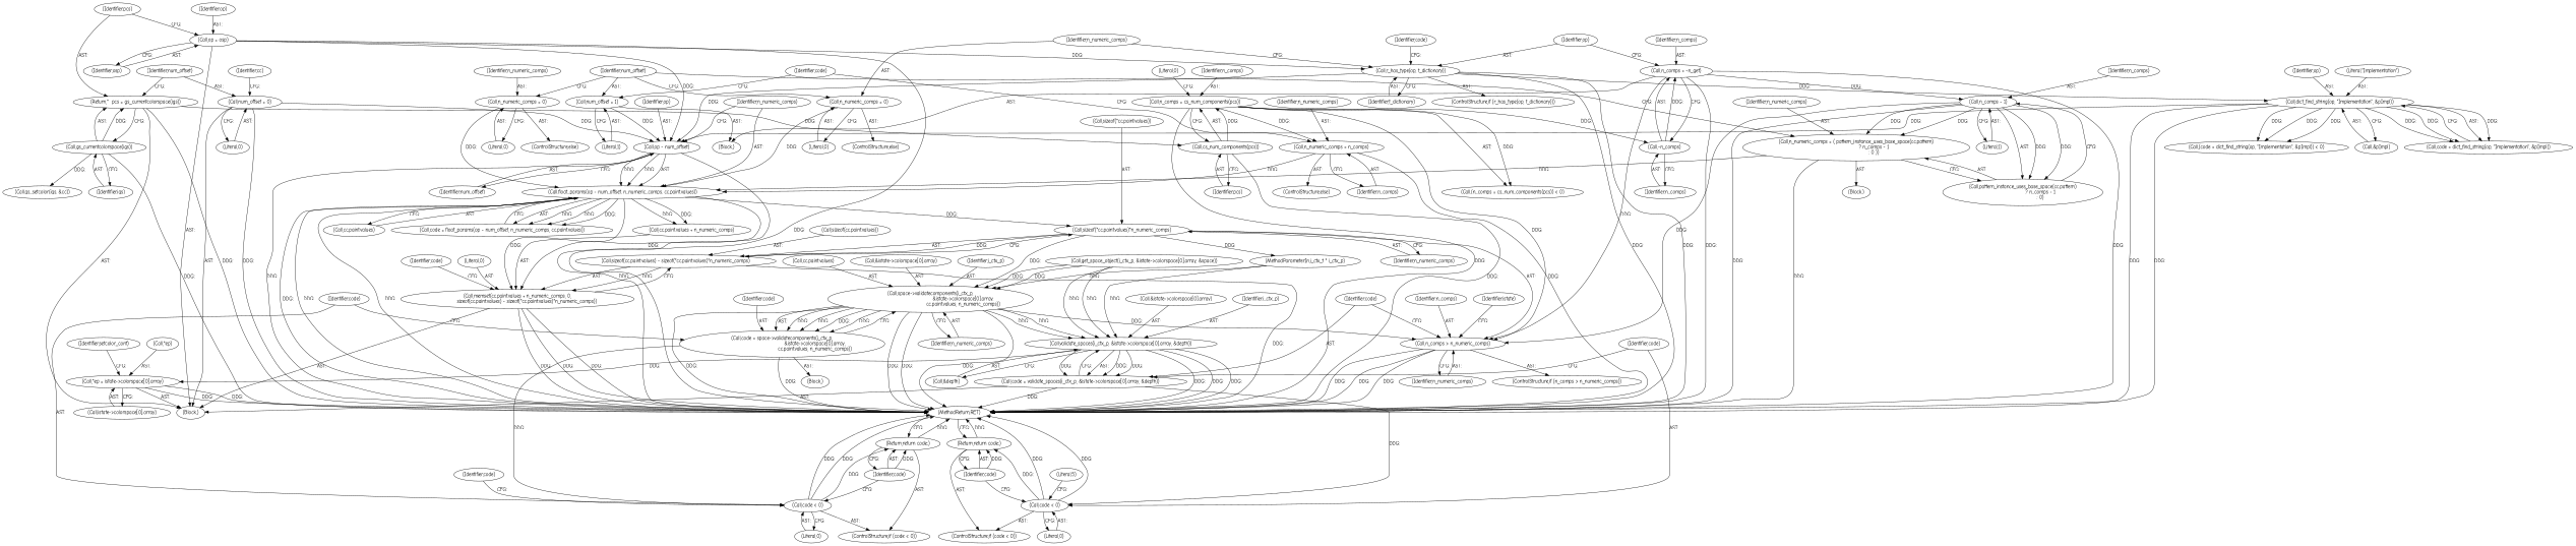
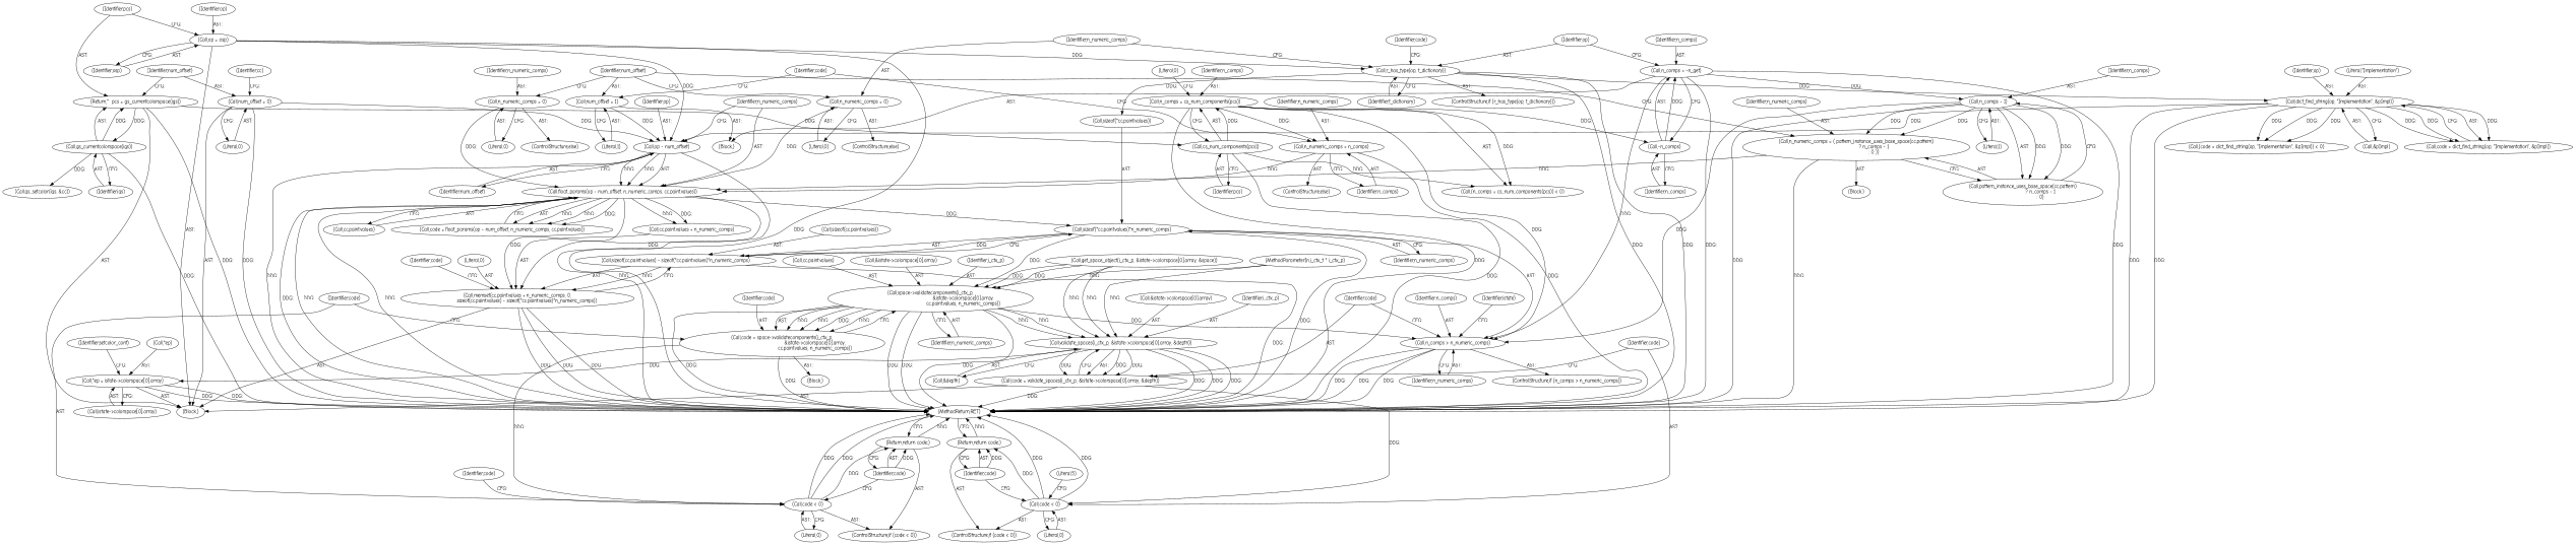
  digraph {
    fontname="Comic Neue"
    node [fontname="Comic Neue"]
    edge [fontname="Comic Neue"]
    n1 [label="(Call,sizeof(*cc.paint.values)*n_numeric_comps)"]
    n2 [label="(Call,sizeof(cc.paint.values) - sizeof(*cc.paint.values)*n_numeric_comps)"]
    n3 [label="(Call,space->validatecomponents(i_ctx_p,\n                                         &istate->colorspace[0].array,\n                                         cc.paint.values, n_numeric_comps))"]
    n4 [label="(Call,n_comps > n_numeric_comps)"]
    n5 [label="(Identifier,n_numeric_comps)"]
    n6 [label="(MethodReturn,RET)"]
    n7 [label="(Call,memset(cc.paint.values + n_numeric_comps, 0,\n            sizeof(cc.paint.values) - sizeof(*cc.paint.values)*n_numeric_comps))"]
    n8 [label="(Call,code = space->validatecomponents(i_ctx_p,\n                                         &istate->colorspace[0].array,\n                                         cc.paint.values, n_numeric_comps))"]
    n9 [label="(Call,validate_spaces(i_ctx_p, &istate->colorspace[0].array, &depth))"]
    n10 [label="(Identifier,n_numeric_comps)"]
    n11 [label="(ControlStructure,if (n_comps > n_numeric_comps))"]
    n12 [label="(Identifier,n_numeric_comps)"]
    n13 [label="(Return,return code;)"]
    n14 [label="(Return,return code;)"]
    n15 [label="(Call,float_params(op - num_offset, n_numeric_comps, cc.paint.values))"]
    n16 [label="(Call,cc.paint.values)"]
    n17 [label="(Call,code = float_params(op - num_offset, n_numeric_comps, cc.paint.values))"]
    n18 [label="(Call,cc.paint.values + n_numeric_comps)"]
    n19 [label="(Block,)"]
    n20 [label="(Call,op - num_offset)"]
    n21 [label="(Identifier,num_offset)"]
    n22 [label="(Call,dict_find_string(op, \"Implementation\", &pImpl))"]
    n23 [label="(Call,&pImpl)"]
    n24 [label="(Call,code = dict_find_string(op, \"Implementation\", &pImpl))"]
    n25 [label="(Call,(code = dict_find_string(op, \"Implementation\", &pImpl)) < 0)"]
    n26 [label="(Call,r_has_type(op, t_dictionary))"]
    n27 [label="(ControlStructure,if (r_has_type(op, t_dictionary)))"]
    n28 [label="(Identifier,t_dictionary)"]
    n29 [label="(Call,op = osp)"]
    n30 [label="(Identifier,osp)"]
    n31 [label="(Call,num_offset = 1)"]
    n32 [label="(Block,)"]
    n33 [label="(Literal,1)"]
    n34 [label="(Call,num_offset = 0)"]
    n35 [label="(Literal,0)"]
    n36 [label="(Call,n_numeric_comps = ( pattern_instance_uses_base_space(cc.pattern)\n                      ? n_comps - 1\n                      : 0 ))"]
    n37 [label="(Call,pattern_instance_uses_base_space(cc.pattern)\n                      ? n_comps - 1\n                      : 0)"]
    n38 [label="(Block,)"]
    n39 [label="(Call,n_comps - 1)"]
    n40 [label="(Literal,1)"]
    n41 [label="(Call,n_comps = -n_get)"]
    n42 [label="(Call,-n_comps)"]
    n43 [label="(Identifier,n_comps)"]
    n44 [label="(Call,n_comps = cs_num_components(pcs))"]
    n45 [label="(Call,cs_num_components(pcs))"]
    n46 [label="(Call,n_numeric_comps = n_comps)"]
    n47 [label="(Call,(n_comps = cs_num_components(pcs)) < 0)"]
    n48 [label="(Identifier,pcs)"]
    n49 [label="(ControlStructure,else)"]
    n50 [label="(Identifier,n_comps)"]
    n51 [label="(Return,*  pcs = gs_currentcolorspace(igs))"]
    n52 [label="(Call,gs_currentcolorspace(igs))"]
    n53 [label="(Identifier,igs)"]
    n54 [label="(Call,gs_setcolor(igs, &cc))"]
    n55 [label="(Call,n_numeric_comps = 0)"]
    n56 [label="(Literal,0)"]
    n57 [label="(ControlStructure,else)"]
    n58 [label="(Call,n_numeric_comps = 0)"]
    n59 [label="(ControlStructure,else)"]
    n60 [label="(Literal,0)"]
    n61 [label="(Call,code < 0)"]
    n62 [label="(Block,)"]
    n63 [label="(Call,code = validate_spaces(i_ctx_p, &istate->colorspace[0].array, &depth))"]
    n64 [label="(Call,*ep = istate->colorspace[0].array)"]
    n65 [label="(Call,&depth)"]
    n66 [label="(Literal,0)"]
    n67 [label="(ControlStructure,if (code < 0))"]
    n68 [label="(Identifier,code)"]
    n69 [label="(Call,code < 0)"]
    n70 [label="(Call,istate->colorspace[0].array)"]
    n71 [label="(ControlStructure,if (code < 0))"]
    n72 [label="(Literal,0)"]
    n73 [label="(Identifier,code)"]
    n74 [label="(Identifier,code)"]
    n75 [label="(Identifier,n_numeric_comps)"]
    n76 [label="(Identifier,n_numeric_comps)"]
    n77 [label="(Identifier,i_ctx_p)"]
    n78 [label="(Identifier,op)"]
    n79 [label="(Identifier,n_numeric_comps)"]
    n80 [label="(Call,sizeof(*cc.paint.values))"]
    n81 [label="(Identifier,code)"]
    n82 [label="(Literal,\"Implementation\")"]
    n83 [label="(Identifier,setcolor_cont)"]
    n84 [label="(Literal,5)"]
    n85 [label="(Call,&istate->colorspace[0].array)"]
    n86 [label="(Identifier,n_comps)"]
    n87 [label="(Identifier,code)"]
    n88 [label="(Identifier,n_comps)"]
    n89 [label="(Identifier,cc)"]
    n90 [label="(Identifier,op)"]
    n91 [label="(Literal,0)"]
    n92 [label="(MethodParameterIn,i_ctx_t * i_ctx_p)"]
    n93 [label="(Identifier,num_offset)"]
    n94 [label="(Identifier,istate)"]
    n95 [label="(Identifier,n_numeric_comps)"]
    n96 [label="(Identifier,code)"]
    n97 [label="(Identifier,code)"]
    n98 [label="(Literal,0)"]
    n99 [label="(Call,sizeof(cc.paint.values))"]
    n100 [label="(Identifier,code)"]
    n101 [label="(Identifier,num_offset)"]
    n102 [label="(Identifier,code)"]
    n103 [label="(Identifier,n_comps)"]
    n104 [label="(Call,cc.paint.values)"]
    n105 [label="(Identifier,n_numeric_comps)"]
    n106 [label="(Identifier,code)"]
    n107 [label="(Call,*ep)"]
    n108 [label="(Identifier,i_ctx_p)"]
    n109 [label="(Identifier,op)"]
    n110 [label="(Call,&istate->colorspace[0].array)"]
    n111 [label="(Identifier,op)"]
    n112 [label="(Identifier,n_comps)"]
    n113 [label="(Call,get_space_object(i_ctx_p, &istate->colorspace[0].array, &space))"]
    n114 [label="(Identifier,pcs)"]
    n1 -> n2 [label="AST: "]
    n1 -> n2 [label="DDG: "]
    n1 -> n3 [label="DDG: "]
    n1 -> n4 [label="AST: "]
    n1 -> n5 [label="CFG: "]
-   n1 -> n92 [label="DDG: "]
+   n1 -> n6 [label="DDG: "]
    n2 -> n1 [label="CFG: "]
    n2 -> n6 [label="DDG: "]
    n2 -> n7 [label="AST: "]
    n2 -> n7 [label="DDG: "]
    n3 -> n4 [label="DDG: "]
    n3 -> n6 [label="DDG: "]
    n3 -> n6 [label="DDG: "]
    n3 -> n6 [label="DDG: "]
    n3 -> n6 [label="DDG: "]
    n3 -> n8 [label="AST: "]
    n3 -> n8 [label="DDG: "]
    n3 -> n8 [label="DDG: "]
    n3 -> n8 [label="DDG: "]
    n3 -> n8 [label="DDG: "]
    n3 -> n9 [label="DDG: "]
    n3 -> n9 [label="DDG: "]
    n3 -> n10 [label="CFG: "]
    n4 -> n6 [label="DDG: "]
    n4 -> n6 [label="DDG: "]
    n4 -> n6 [label="DDG: "]
    n4 -> n11 [label="AST: "]
    n4 -> n12 [label="CFG: "]
    n5 -> n1 [label="AST: "]
    n6 -> n13 [label="CFG: "]
    n6 -> n14 [label="CFG: "]
    n7 -> n2 [label="CFG: "]
    n7 -> n6 [label="DDG: "]
    n7 -> n6 [label="DDG: "]
    n7 -> n6 [label="DDG: "]
    n7 -> n19 [label="AST: "]
    n8 -> n3 [label="CFG: "]
    n8 -> n6 [label="DDG: "]
    n8 -> n61 [label="DDG: "]
    n8 -> n62 [label="AST: "]
    n9 -> n6 [label="DDG: "]
    n9 -> n6 [label="DDG: "]
    n9 -> n6 [label="DDG: "]
    n9 -> n63 [label="AST: "]
    n9 -> n63 [label="DDG: "]
    n9 -> n63 [label="DDG: "]
    n9 -> n63 [label="DDG: "]
    n9 -> n64 [label="DDG: "]
    n9 -> n65 [label="CFG: "]
    n10 -> n3 [label="AST: "]
    n12 -> n4 [label="AST: "]
    n13 -> n6 [label="DDG: "]
    n13 -> n67 [label="AST: "]
    n13 -> n68 [label="CFG: "]
    n14 -> n6 [label="DDG: "]
    n14 -> n71 [label="AST: "]
    n14 -> n73 [label="CFG: "]
    n15 -> n1 [label="DDG: "]
    n15 -> n6 [label="DDG: "]
    n15 -> n6 [label="DDG: "]
    n15 -> n6 [label="DDG: "]
    n15 -> n7 [label="DDG: "]
    n15 -> n7 [label="DDG: "]
    n15 -> n16 [label="CFG: "]
    n15 -> n17 [label="AST: "]
    n15 -> n17 [label="DDG: "]
    n15 -> n17 [label="DDG: "]
    n15 -> n17 [label="DDG: "]
    n15 -> n18 [label="DDG: "]
    n15 -> n18 [label="DDG: "]
    n16 -> n15 [label="AST: "]
    n17 -> n15 [label="CFG: "]
    n18 -> n7 [label="AST: "]
    n20 -> n6 [label="DDG: "]
    n20 -> n6 [label="DDG: "]
    n20 -> n15 [label="AST: "]
    n20 -> n15 [label="DDG: "]
    n20 -> n15 [label="DDG: "]
    n20 -> n21 [label="CFG: "]
    n21 -> n20 [label="AST: "]
    n22 -> n6 [label="DDG: "]
    n22 -> n6 [label="DDG: "]
    n22 -> n20 [label="DDG: "]
    n22 -> n23 [label="CFG: "]
    n22 -> n24 [label="AST: "]
    n22 -> n24 [label="DDG: "]
    n22 -> n24 [label="DDG: "]
    n22 -> n24 [label="DDG: "]
    n22 -> n25 [label="DDG: "]
    n22 -> n25 [label="DDG: "]
    n22 -> n25 [label="DDG: "]
    n23 -> n22 [label="AST: "]
    n24 -> n22 [label="CFG: "]
    n26 -> n6 [label="DDG: "]
    n26 -> n6 [label="DDG: "]
-   n26 -> n20 [label="DDG: "]
+   n26 -> n80 [label="DDG: "]
    n26 -> n22 [label="DDG: "]
    n26 -> n27 [label="AST: "]
    n26 -> n28 [label="CFG: "]
    n28 -> n26 [label="AST: "]
    n29 -> n6 [label="DDG: "]
    n29 -> n19 [label="AST: "]
    n29 -> n20 [label="DDG: "]
    n29 -> n26 [label="DDG: "]
    n29 -> n30 [label="CFG: "]
    n30 -> n29 [label="AST: "]
    n31 -> n20 [label="DDG: "]
    n31 -> n32 [label="AST: "]
    n31 -> n33 [label="CFG: "]
    n33 -> n31 [label="AST: "]
    n34 -> n6 [label="DDG: "]
    n34 -> n19 [label="AST: "]
    n34 -> n20 [label="DDG: "]
    n34 -> n35 [label="CFG: "]
    n35 -> n34 [label="AST: "]
    n36 -> n6 [label="DDG: "]
    n36 -> n15 [label="DDG: "]
    n36 -> n37 [label="CFG: "]
    n36 -> n38 [label="AST: "]
    n37 -> n36 [label="AST: "]
    n37 -> n39 [label="CFG: "]
    n39 -> n4 [label="DDG: "]
    n39 -> n6 [label="DDG: "]
    n39 -> n36 [label="DDG: "]
    n39 -> n36 [label="DDG: "]
    n39 -> n37 [label="AST: "]
    n39 -> n37 [label="DDG: "]
    n39 -> n37 [label="DDG: "]
    n39 -> n40 [label="CFG: "]
    n40 -> n39 [label="AST: "]
    n41 -> n4 [label="DDG: "]
    n41 -> n6 [label="DDG: "]
    n41 -> n6 [label="DDG: "]
    n41 -> n32 [label="AST: "]
    n41 -> n39 [label="DDG: "]
    n41 -> n42 [label="CFG: "]
    n42 -> n41 [label="AST: "]
    n42 -> n41 [label="DDG: "]
    n42 -> n43 [label="CFG: "]
    n43 -> n42 [label="AST: "]
    n44 -> n4 [label="DDG: "]
    n44 -> n6 [label="DDG: "]
    n44 -> n42 [label="DDG: "]
    n44 -> n45 [label="CFG: "]
    n44 -> n46 [label="DDG: "]
    n44 -> n47 [label="AST: "]
    n44 -> n47 [label="DDG: "]
    n45 -> n6 [label="DDG: "]
    n45 -> n44 [label="AST: "]
    n45 -> n44 [label="DDG: "]
+   n45 -> n47 [label="DDG: "]
    n45 -> n48 [label="CFG: "]
    n46 -> n6 [label="DDG: "]
    n46 -> n15 [label="DDG: "]
    n46 -> n49 [label="AST: "]
    n46 -> n50 [label="CFG: "]
    n48 -> n45 [label="AST: "]
    n50 -> n46 [label="AST: "]
    n51 -> n6 [label="DDG: "]
    n51 -> n19 [label="AST: "]
    n51 -> n45 [label="DDG: "]
-   n51 -> n52 [label="CFG: "]
+   n51 -> n52 [label="DDG: "]
    n52 -> n6 [label="DDG: "]
    n52 -> n51 [label="AST: "]
    n52 -> n51 [label="DDG: "]
    n52 -> n53 [label="CFG: "]
    n52 -> n54 [label="DDG: "]
    n53 -> n52 [label="AST: "]
    n55 -> n15 [label="DDG: "]
    n55 -> n56 [label="CFG: "]
    n55 -> n57 [label="AST: "]
    n56 -> n55 [label="AST: "]
    n58 -> n15 [label="DDG: "]
    n58 -> n59 [label="AST: "]
    n58 -> n60 [label="CFG: "]
    n60 -> n58 [label="AST: "]
    n61 -> n6 [label="DDG: "]
    n61 -> n6 [label="DDG: "]
    n61 -> n13 [label="DDG: "]
    n61 -> n66 [label="CFG: "]
    n61 -> n67 [label="AST: "]
    n63 -> n6 [label="DDG: "]
    n63 -> n9 [label="CFG: "]
    n63 -> n19 [label="AST: "]
    n63 -> n69 [label="DDG: "]
    n64 -> n6 [label="DDG: "]
    n64 -> n6 [label="DDG: "]
    n64 -> n19 [label="AST: "]
    n64 -> n70 [label="CFG: "]
    n65 -> n9 [label="AST: "]
    n66 -> n61 [label="AST: "]
    n68 -> n13 [label="AST: "]
    n68 -> n13 [label="DDG: "]
    n68 -> n61 [label="CFG: "]
    n69 -> n6 [label="DDG: "]
    n69 -> n6 [label="DDG: "]
    n69 -> n14 [label="DDG: "]
    n69 -> n71 [label="AST: "]
    n69 -> n72 [label="CFG: "]
    n70 -> n64 [label="AST: "]
    n72 -> n69 [label="AST: "]
    n73 -> n14 [label="AST: "]
    n73 -> n14 [label="DDG: "]
    n73 -> n69 [label="CFG: "]
    n74 -> n4 [label="CFG: "]
    n74 -> n63 [label="AST: "]
    n75 -> n26 [label="CFG: "]
    n75 -> n58 [label="AST: "]
    n76 -> n15 [label="AST: "]
    n76 -> n20 [label="CFG: "]
    n77 -> n3 [label="AST: "]
    n78 -> n26 [label="AST: "]
    n78 -> n41 [label="CFG: "]
    n79 -> n46 [label="AST: "]
    n80 -> n1 [label="AST: "]
    n81 -> n7 [label="CFG: "]
    n82 -> n22 [label="AST: "]
    n83 -> n64 [label="CFG: "]
    n84 -> n69 [label="CFG: "]
    n85 -> n9 [label="AST: "]
    n86 -> n41 [label="AST: "]
    n87 -> n8 [label="CFG: "]
    n87 -> n61 [label="AST: "]
    n88 -> n44 [label="AST: "]
    n89 -> n34 [label="CFG: "]
    n90 -> n20 [label="AST: "]
    n91 -> n44 [label="CFG: "]
    n92 -> n3 [label="DDG: "]
    n92 -> n9 [label="DDG: "]
    n93 -> n31 [label="AST: "]
    n93 -> n36 [label="CFG: "]
    n93 -> n55 [label="CFG: "]
    n93 -> n58 [label="CFG: "]
    n94 -> n4 [label="CFG: "]
    n95 -> n36 [label="AST: "]
    n96 -> n63 [label="CFG: "]
    n96 -> n69 [label="AST: "]
    n97 -> n61 [label="CFG: "]
    n98 -> n7 [label="AST: "]
    n99 -> n2 [label="AST: "]
    n100 -> n26 [label="CFG: "]
    n101 -> n34 [label="AST: "]
    n101 -> n51 [label="CFG: "]
    n102 -> n31 [label="CFG: "]
    n102 -> n46 [label="CFG: "]
    n103 -> n39 [label="AST: "]
    n104 -> n3 [label="AST: "]
    n105 -> n55 [label="AST: "]
    n106 -> n8 [label="AST: "]
    n107 -> n64 [label="AST: "]
    n108 -> n9 [label="AST: "]
    n109 -> n29 [label="AST: "]
    n110 -> n3 [label="AST: "]
    n111 -> n22 [label="AST: "]
    n112 -> n4 [label="AST: "]
    n113 -> n3 [label="DDG: "]
    n113 -> n3 [label="DDG: "]
    n113 -> n9 [label="DDG: "]
    n113 -> n9 [label="DDG: "]
    n114 -> n29 [label="CFG: "]
    n114 -> n51 [label="AST: "]
  }
